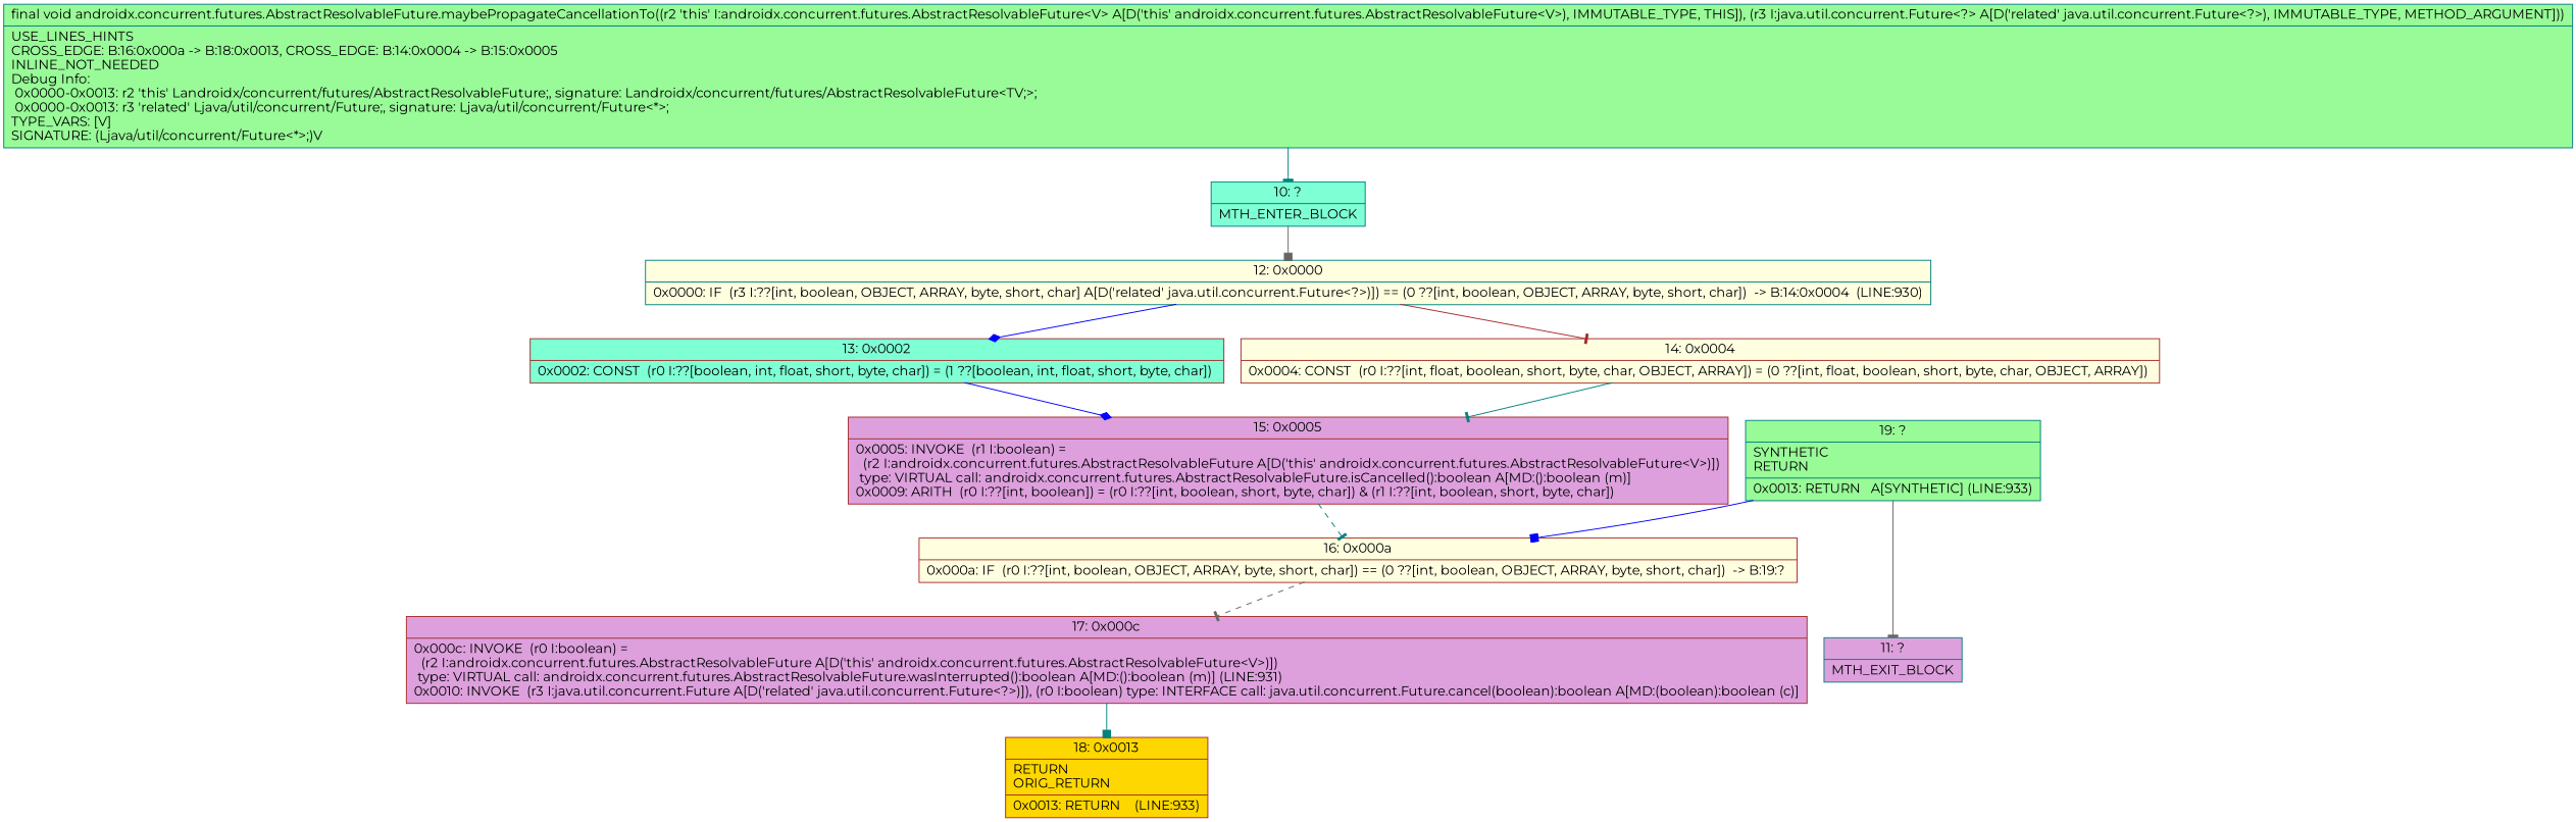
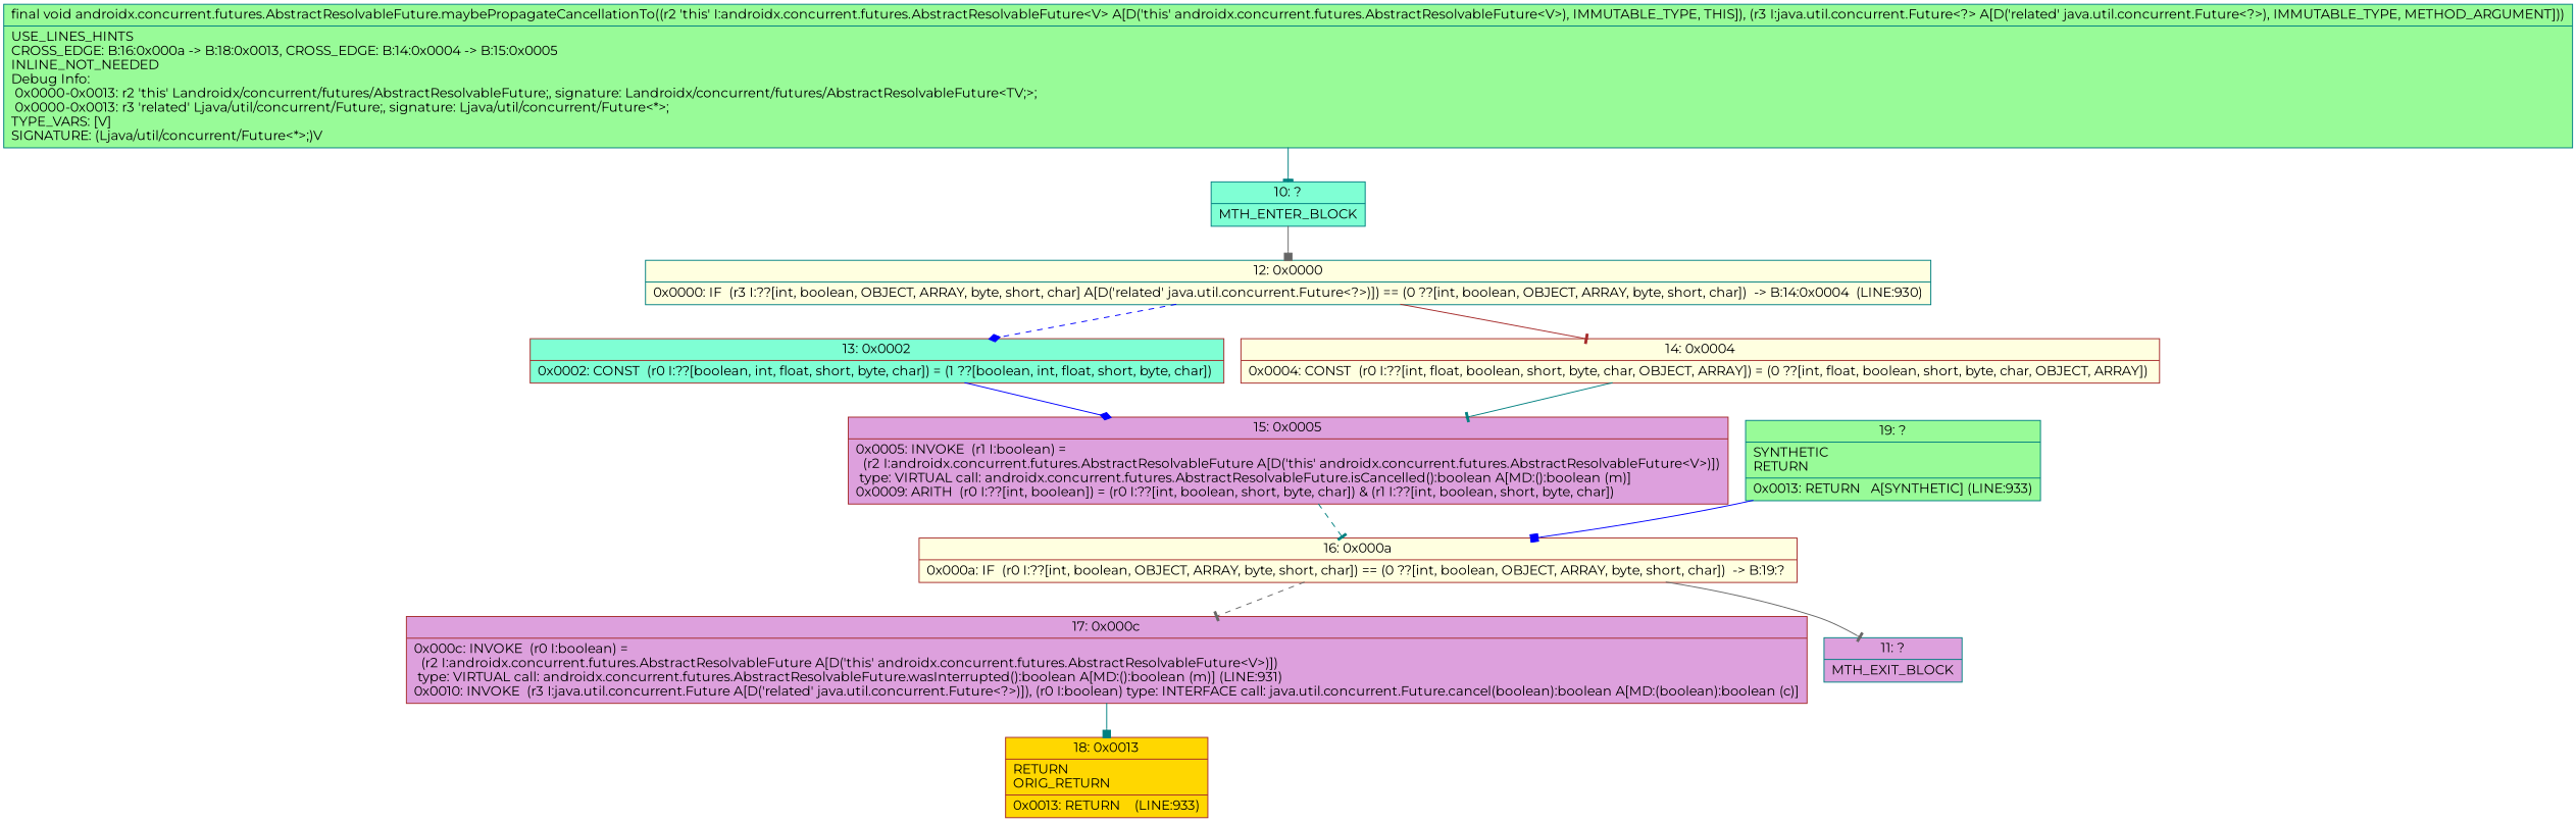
  digraph {
    fontname=Montserrat
    node [color=brown fillcolor=lightyellow fontname=Montserrat shape=record style=filled]
    edge [arrowhead=tee color=teal fontname=Montserrat]
    n1 [color=teal fillcolor=aquamarine label="{10\:\ ?|MTH_ENTER_BLOCK\l}"]
    n2 [color=teal label="{12\:\ 0x0000|0x0000: IF  (r3 I:??[int, boolean, OBJECT, ARRAY, byte, short, char] A[D('related' java.util.concurrent.Future\<?\>)]) == (0 ??[int, boolean, OBJECT, ARRAY, byte, short, char])  \-\> B:14:0x0004  (LINE:930)\l}"]
    n3 [fillcolor=aquamarine label="{13\:\ 0x0002|0x0002: CONST  (r0 I:??[boolean, int, float, short, byte, char]) = (1 ??[boolean, int, float, short, byte, char]) \l}"]
    n4 [label="{14\:\ 0x0004|0x0004: CONST  (r0 I:??[int, float, boolean, short, byte, char, OBJECT, ARRAY]) = (0 ??[int, float, boolean, short, byte, char, OBJECT, ARRAY]) \l}"]
    n5 [fillcolor=plum label="{15\:\ 0x0005|0x0005: INVOKE  (r1 I:boolean) = \l  (r2 I:androidx.concurrent.futures.AbstractResolvableFuture A[D('this' androidx.concurrent.futures.AbstractResolvableFuture\<V\>)])\l type: VIRTUAL call: androidx.concurrent.futures.AbstractResolvableFuture.isCancelled():boolean A[MD:():boolean (m)]\l0x0009: ARITH  (r0 I:??[int, boolean]) = (r0 I:??[int, boolean, short, byte, char]) & (r1 I:??[int, boolean, short, byte, char]) \l}"]
    n6 [label="{16\:\ 0x000a|0x000a: IF  (r0 I:??[int, boolean, OBJECT, ARRAY, byte, short, char]) == (0 ??[int, boolean, OBJECT, ARRAY, byte, short, char])  \-\> B:19:? \l}"]
    n7 [fillcolor=plum label="{17\:\ 0x000c|0x000c: INVOKE  (r0 I:boolean) = \l  (r2 I:androidx.concurrent.futures.AbstractResolvableFuture A[D('this' androidx.concurrent.futures.AbstractResolvableFuture\<V\>)])\l type: VIRTUAL call: androidx.concurrent.futures.AbstractResolvableFuture.wasInterrupted():boolean A[MD:():boolean (m)] (LINE:931)\l0x0010: INVOKE  (r3 I:java.util.concurrent.Future A[D('related' java.util.concurrent.Future\<?\>)]), (r0 I:boolean) type: INTERFACE call: java.util.concurrent.Future.cancel(boolean):boolean A[MD:(boolean):boolean (c)]\l}"]
    n8 [fillcolor=gold label="{18\:\ 0x0013|RETURN\lORIG_RETURN\l|0x0013: RETURN    (LINE:933)\l}"]
    n9 [color=teal fillcolor=palegreen label="{19\:\ ?|SYNTHETIC\lRETURN\l|0x0013: RETURN   A[SYNTHETIC] (LINE:933)\l}"]
    n10 [color=teal fillcolor=plum label="{11\:\ ?|MTH_EXIT_BLOCK\l}"]
    n11 [color=teal fillcolor=palegreen label="{final void androidx.concurrent.futures.AbstractResolvableFuture.maybePropagateCancellationTo((r2 'this' I:androidx.concurrent.futures.AbstractResolvableFuture\<V\> A[D('this' androidx.concurrent.futures.AbstractResolvableFuture\<V\>), IMMUTABLE_TYPE, THIS]), (r3 I:java.util.concurrent.Future\<?\> A[D('related' java.util.concurrent.Future\<?\>), IMMUTABLE_TYPE, METHOD_ARGUMENT]))  | USE_LINES_HINTS\lCROSS_EDGE: B:16:0x000a \-\> B:18:0x0013, CROSS_EDGE: B:14:0x0004 \-\> B:15:0x0005\lINLINE_NOT_NEEDED\lDebug Info:\l  0x0000\-0x0013: r2 'this' Landroidx\/concurrent\/futures\/AbstractResolvableFuture;, signature: Landroidx\/concurrent\/futures\/AbstractResolvableFuture\<TV;\>;\l  0x0000\-0x0013: r3 'related' Ljava\/util\/concurrent\/Future;, signature: Ljava\/util\/concurrent\/Future\<*\>;\lTYPE_VARS: [V]\lSIGNATURE: (Ljava\/util\/concurrent\/Future\<*\>;)V\l}"]
    n1 -> n2 [arrowhead=box color=gray40]
-   n2 -> n3 [arrowhead=diamond color=blue style=solid]
+   n2 -> n3 [arrowhead=diamond color=blue style=dashed]
    n2 -> n4 [color=brown]
    n3 -> n5 [arrowhead=diamond color=blue]
    n4 -> n5
    n5 -> n6 [style=dashed]
    n6 -> n7 [color=gray40 style=dashed]
    n7 -> n8 [arrowhead=box]
    n9 -> n6 [arrowhead=box color=blue]
-   n9 -> n10 [color=gray40]
+   n6 -> n10 [color=gray40]
    n11 -> n1
  }
